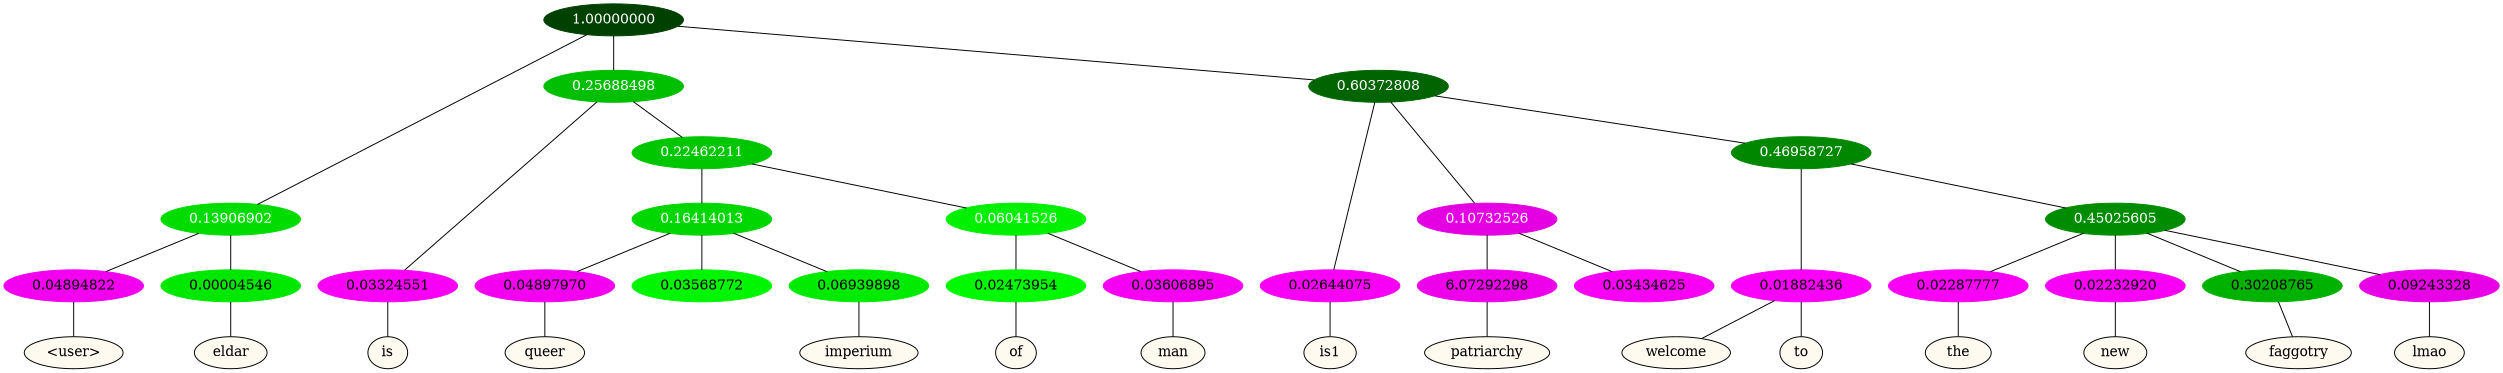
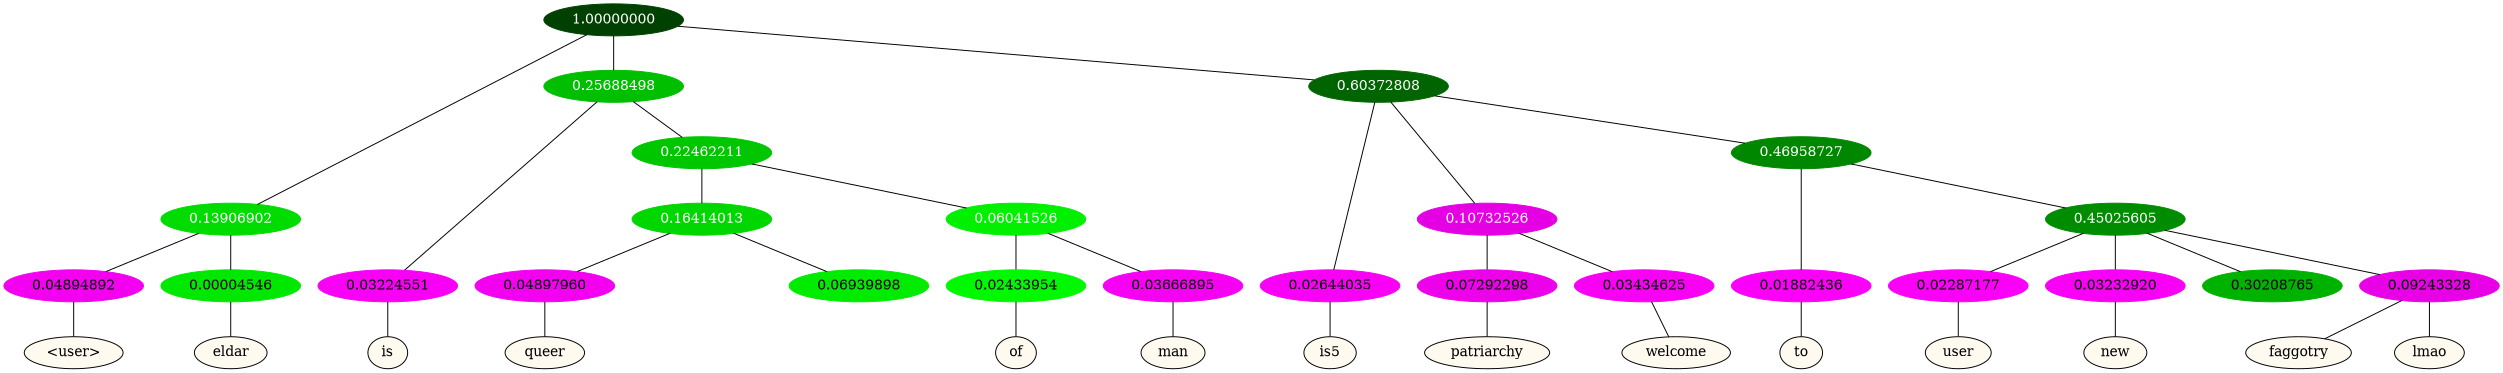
  graph {
    node [color=black format=png nodesep=0.001 ordering=out overlap_scaling=0.01 ranksep=0.001 style=filled fontcolor=black]
    n1 [fillcolor=floralwhite height=0.15 label="\<user\>" style="filled,solid" width=0.15 fontcolor=""]
    n2 [fillcolor=floralwhite height=0.15 label=eldar style="filled,solid" width=0.15 fontcolor=""]
    n3 [fillcolor=floralwhite height=0.15 label=is style="filled,solid" width=0.15 fontcolor=""]
    n4 [fillcolor=floralwhite height=0.15 label=queer style="filled,solid" width=0.15 fontcolor=""]
-   n5 [fillcolor=floralwhite height=0.15 label=imperium style="filled,solid" width=0.15 fontcolor=""]
    n6 [fillcolor=floralwhite height=0.15 label=of style="filled,solid" width=0.15 fontcolor=""]
    n7 [fillcolor=floralwhite height=0.15 label=man style="filled,solid" width=0.15 fontcolor=""]
-   n8 [fillcolor=floralwhite height=0.15 label=is1 style="filled,solid" width=0.15 fontcolor=""]
+   n8 [fillcolor=floralwhite height=0.15 label=is5 style="filled,solid" width=0.15 fontcolor=""]
    n9 [fillcolor=floralwhite height=0.15 label=patriarchy style="filled,solid" width=0.15 fontcolor=""]
    n10 [fillcolor=floralwhite height=0.15 label=welcome style="filled,solid" width=0.15 fontcolor=""]
    n11 [fillcolor=floralwhite height=0.15 label=to style="filled,solid" width=0.15 fontcolor=""]
-   n12 [fillcolor=floralwhite height=0.15 label=the style="filled,solid" width=0.15 fontcolor=""]
+   n12 [fillcolor=floralwhite height=0.15 label=user style="filled,solid" width=0.15 fontcolor=""]
    n13 [fillcolor=floralwhite height=0.15 label=new style="filled,solid" width=0.15 fontcolor=""]
    n14 [fillcolor=floralwhite height=0.15 label=faggotry style="filled,solid" width=0.15 fontcolor=""]
    n15 [fillcolor=floralwhite height=0.15 label=lmao style="filled,solid" width=0.15 fontcolor=""]
-   n16 [color="0.835 1.000 0.951" height=0.15 label=0.04894822 width=0.15]
+   n16 [color="0.835 1.000 0.951" height=0.15 label=0.04894892 width=0.15]
    n17 [color="0.334 1.000 0.910" height=0.15 label=0.00004546 width=0.15]
-   n18 [color="0.835 1.000 0.968" height=0.15 label=0.03324551 width=0.15]
-   n19 [color="0.835 1.000 0.951" height=0.15 label=0.04897970 width=0.15]
-   n20 [color="0.334 1.000 0.964" height=0.15 label=0.03568772 width=0.15]
+   n18 [color="0.835 1.000 0.968" height=0.15 label=0.03224551 width=0.15]
+   n19 [color="0.835 1.000 0.951" height=0.15 label=0.04897960 width=0.15]
    n21 [color="0.334 1.000 0.921" height=0.15 label=0.06939898 width=0.15]
-   n22 [color="0.334 1.000 0.976" height=0.15 label=0.02473954 width=0.15]
-   n23 [color="0.835 1.000 0.964" height=0.15 label=0.03606895 width=0.15]
-   n24 [color="0.835 1.000 0.974" height=0.15 label=0.02644075 width=0.15]
-   n25 [color="0.835 1.000 0.927" height=0.15 label=6.07292298 width=0.15]
+   n22 [color="0.334 1.000 0.976" height=0.15 label=0.02433954 width=0.15]
+   n23 [color="0.835 1.000 0.964" height=0.15 label=0.03666895 width=0.15]
+   n24 [color="0.835 1.000 0.974" height=0.15 label=0.02644035 width=0.15]
+   n25 [color="0.835 1.000 0.927" height=0.15 label=0.07292298 width=0.15]
    n26 [color="0.835 1.000 0.966" height=0.15 label=0.03434625 width=0.15]
    n27 [color="0.835 1.000 0.981" height=0.15 label=0.01882436 width=0.15]
-   n28 [color="0.835 1.000 0.977" height=0.15 label=0.02287777 width=0.15]
-   n29 [color="0.835 1.000 0.968" height=0.15 label=0.02232920 width=0.15]
+   n28 [color="0.835 1.000 0.977" height=0.15 label=0.02287177 width=0.15]
+   n29 [color="0.835 1.000 0.968" height=0.15 label=0.03232920 width=0.15]
    n30 [color="0.334 1.000 0.698" height=0.15 label=0.30208765 width=0.15]
    n31 [color="0.835 1.000 0.908" height=0.15 label=0.09243328 width=0.15]
    n32 [color="0.334 1.000 0.250" fontcolor=grey99 height=0.15 label=1.00000000 width=0.15]
    n33 [color="0.334 1.000 0.861" fontcolor=grey99 height=0.15 label=0.13906902 width=0.15]
    n34 [color="0.334 1.000 0.743" fontcolor=grey99 height=0.15 label=0.25688498 width=0.15]
    n35 [color="0.334 1.000 0.396" fontcolor=grey99 height=0.15 label=0.60372808 width=0.15]
    n36 [color="0.334 1.000 0.775" fontcolor=grey99 height=0.15 label=0.22462211 width=0.15]
    n37 [color="0.835 1.000 0.893" fontcolor=grey99 height=0.15 label=0.10732526 width=0.15]
    n38 [color="0.334 1.000 0.530" fontcolor=grey99 height=0.15 label=0.46958727 width=0.15]
    n39 [color="0.334 1.000 0.836" fontcolor=grey99 height=0.15 label=0.16414013 width=0.15]
    n40 [color="0.334 1.000 0.940" fontcolor=grey99 height=0.15 label=0.06041526 width=0.15]
    n41 [color="0.334 1.000 0.550" fontcolor=grey99 height=0.15 label=0.45025605 width=0.15]
    subgraph sub_1 {
      rank=same
      n1
      n2
      n3
      n4
-     n5
      n6
      n7
      n8
      n9
      n10
      n11
      n12
      n13
      n14
      n15
    }
    subgraph sub_2 {
      rank=same
      n16
      n17
      n18
      n19
-     n20
      n21
      n22
      n23
      n24
      n25
      n26
      n27
      n28
      n29
      n30
      n31
    }
    n16 -- n1
    n17 -- n2
    n18 -- n3
    n19 -- n4
-   n21 -- n5
    n22 -- n6
    n23 -- n7
    n24 -- n8
    n25 -- n9
-   n27 -- n10
+   n26 -- n10
    n27 -- n11
    n28 -- n12
    n29 -- n13
-   n30 -- n14
+   n31 -- n14
    n31 -- n15
    n32 -- n33
    n32 -- n34
    n32 -- n35
    n33 -- n16
    n33 -- n17
    n34 -- n18
    n34 -- n36
    n35 -- n24
    n35 -- n37
    n35 -- n38
    n36 -- n39
    n36 -- n40
    n37 -- n25
    n37 -- n26
    n38 -- n27
    n38 -- n41
    n39 -- n19
-   n39 -- n20
    n39 -- n21
    n40 -- n22
    n40 -- n23
    n41 -- n28
    n41 -- n29
    n41 -- n30
    n41 -- n31
  }
